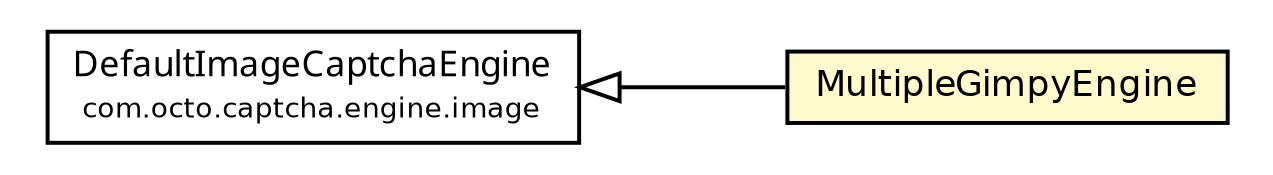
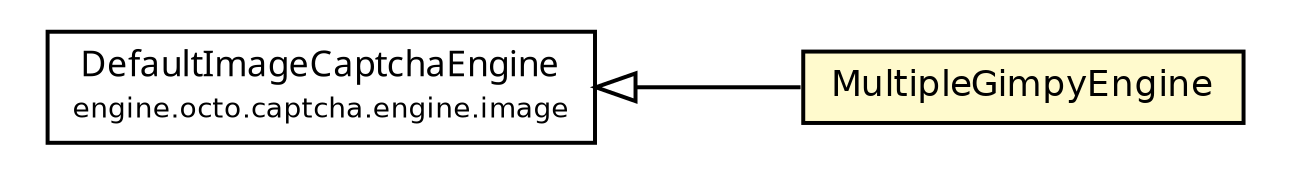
  digraph {
    rankdir=LR
    fontname="DejaVu Sans"
    node [fontcolor=black fontname="DejaVu Sans" fontsize=9.0 shape=plaintext]
-   n1 [label=<<table border="0" cellborder="1" cellspacing="0" cellpadding="2" port="p" href="../DefaultImageCaptchaEngine.html"> 		<tr><td><table border="0" cellspacing="0" cellpadding="1"> 			<tr><td><font face="ariali"> DefaultImageCaptchaEngine </font></td></tr> 			<tr><td><font point-size="7.0"> com.octo.captcha.engine.image </font></td></tr> 		</table></td></tr> 		</table>>]
+   n1 [label=<<table border="0" cellborder="1" cellspacing="0" cellpadding="2" port="p" href="../DefaultImageCaptchaEngine.html"> 		<tr><td><table border="0" cellspacing="0" cellpadding="1"> 			<tr><td><font face="ariali"> DefaultImageCaptchaEngine </font></td></tr> 			<tr><td><font point-size="7.0"> engine.octo.captcha.engine.image </font></td></tr> 		</table></td></tr> 		</table>>]
    n2 [label=<<table border="0" cellborder="1" cellspacing="0" cellpadding="2" port="p" bgcolor="lemonChiffon" href="./MultipleGimpyEngine.html"> 		<tr><td><table border="0" cellspacing="0" cellpadding="1"> 			<tr><td> MultipleGimpyEngine </td></tr> 		</table></td></tr> 		</table>>]
    n1 -> n2 [arrowtail=empty dir=back fontname="DejaVu Sans" fontsize=10 headport=p labelfontname=arial labelfontsize=10 tailport=p]
  }
